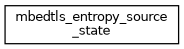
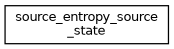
  digraph {
    rankdir=LR
-   n1 [color=black fillcolor=white fontname=Helvetica fontsize=10 height=0.2 label="mbedtls_entropy_source\l_state" shape=record style=filled width=0.4]
+   n1 [color=black fillcolor=white fontname=Helvetica fontsize=10 height=0.2 label="source_entropy_source\l_state" shape=record style=filled width=0.4]
  }
